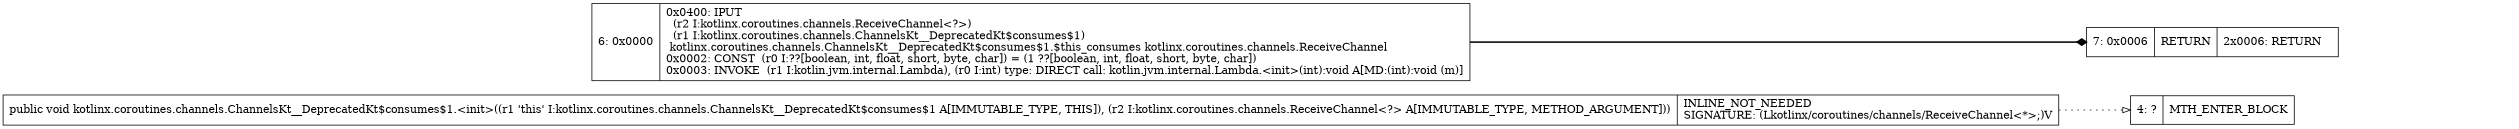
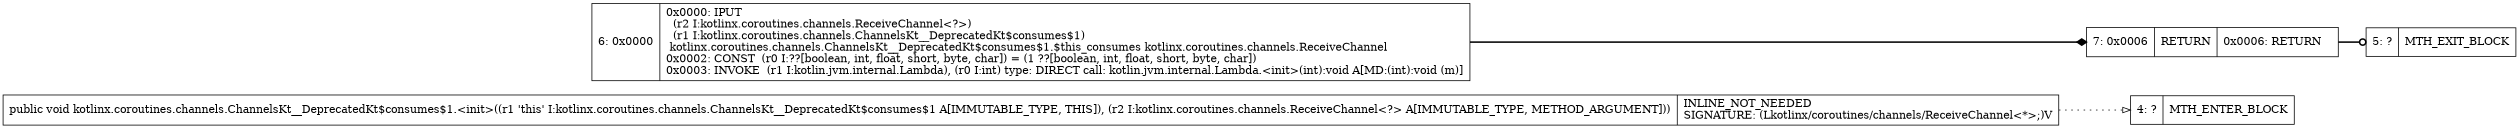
  digraph {
    rankdir=LR
    node [shape=record]
    edge [style=bold]
    n1 [label="{4\:\ ?|MTH_ENTER_BLOCK\l}"]
-   n2 [label="{6\:\ 0x0000|0x0400: IPUT  \l  (r2 I:kotlinx.coroutines.channels.ReceiveChannel\<?\>)\l  (r1 I:kotlinx.coroutines.channels.ChannelsKt__DeprecatedKt$consumes$1)\l kotlinx.coroutines.channels.ChannelsKt__DeprecatedKt$consumes$1.$this_consumes kotlinx.coroutines.channels.ReceiveChannel \l0x0002: CONST  (r0 I:??[boolean, int, float, short, byte, char]) = (1 ??[boolean, int, float, short, byte, char]) \l0x0003: INVOKE  (r1 I:kotlin.jvm.internal.Lambda), (r0 I:int) type: DIRECT call: kotlin.jvm.internal.Lambda.\<init\>(int):void A[MD:(int):void (m)]\l}"]
-   n3 [label="{7\:\ 0x0006|RETURN\l|2x0006: RETURN   \l}"]
+   n2 [label="{6\:\ 0x0000|0x0000: IPUT  \l  (r2 I:kotlinx.coroutines.channels.ReceiveChannel\<?\>)\l  (r1 I:kotlinx.coroutines.channels.ChannelsKt__DeprecatedKt$consumes$1)\l kotlinx.coroutines.channels.ChannelsKt__DeprecatedKt$consumes$1.$this_consumes kotlinx.coroutines.channels.ReceiveChannel \l0x0002: CONST  (r0 I:??[boolean, int, float, short, byte, char]) = (1 ??[boolean, int, float, short, byte, char]) \l0x0003: INVOKE  (r1 I:kotlin.jvm.internal.Lambda), (r0 I:int) type: DIRECT call: kotlin.jvm.internal.Lambda.\<init\>(int):void A[MD:(int):void (m)]\l}"]
+   n3 [label="{7\:\ 0x0006|RETURN\l|0x0006: RETURN   \l}"]
+   n4 [label="{5\:\ ?|MTH_EXIT_BLOCK\l}"]
    n5 [label="{public void kotlinx.coroutines.channels.ChannelsKt__DeprecatedKt$consumes$1.\<init\>((r1 'this' I:kotlinx.coroutines.channels.ChannelsKt__DeprecatedKt$consumes$1 A[IMMUTABLE_TYPE, THIS]), (r2 I:kotlinx.coroutines.channels.ReceiveChannel\<?\> A[IMMUTABLE_TYPE, METHOD_ARGUMENT]))  | INLINE_NOT_NEEDED\lSIGNATURE: (Lkotlinx\/coroutines\/channels\/ReceiveChannel\<*\>;)V\l}"]
    n2 -> n3 [arrowhead=diamond]
+   n3 -> n4 [arrowhead=odot]
    n5 -> n1 [arrowhead=onormal style=dotted]
  }
